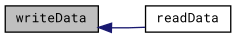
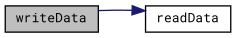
  digraph {
    rankdir=LR
    fontname="Roboto Mono"
    node [color=black fontname="Roboto Mono" fontsize=10 shape=record]
    n1 [fillcolor=grey75 fontcolor=black height=0.2 label=writeData style=filled width=0.4]
    n2 [height=0.2 label=readData width=0.4]
-   n1 -> n2 [color=midnightblue dir=back fontname="Roboto Mono" fontsize=10 labelfontname=Helvetica labelfontsize=10 style=solid]
+   n2 -> n1 [color=midnightblue dir=back fontname="Roboto Mono" fontsize=10 labelfontname=Helvetica labelfontsize=10 style=solid]
  }
